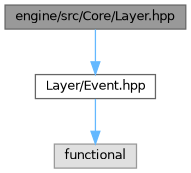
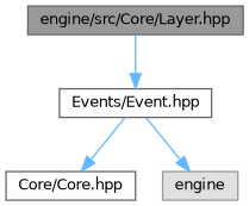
  digraph {
    node [color=grey40 fillcolor=white fontname=Helvetica fontsize=10 shape=box style=filled]
    edge [color=steelblue1 fontname=Helvetica fontsize=10 labelfontname=Helvetica labelfontsize=10 style=solid]
    n1 [color=gray40 fillcolor=grey60 fontcolor=black height=0.2 label="engine/src/Core/Layer.hpp" width=0.4]
-   n2 [height=0.2 label="Layer/Event.hpp" width=0.4]
-   n4 [color=grey60 fillcolor="#E0E0E0" height=0.2 label=functional width=0.4]
+   n2 [height=0.2 label="Events/Event.hpp" width=0.4]
+   n3 [height=0.2 label="Core/Core.hpp" width=0.4]
+   n4 [color=grey60 fillcolor="#E0E0E0" height=0.2 label=engine width=0.4]
    n1 -> n2
+   n2 -> n3
    n2 -> n4
  }
